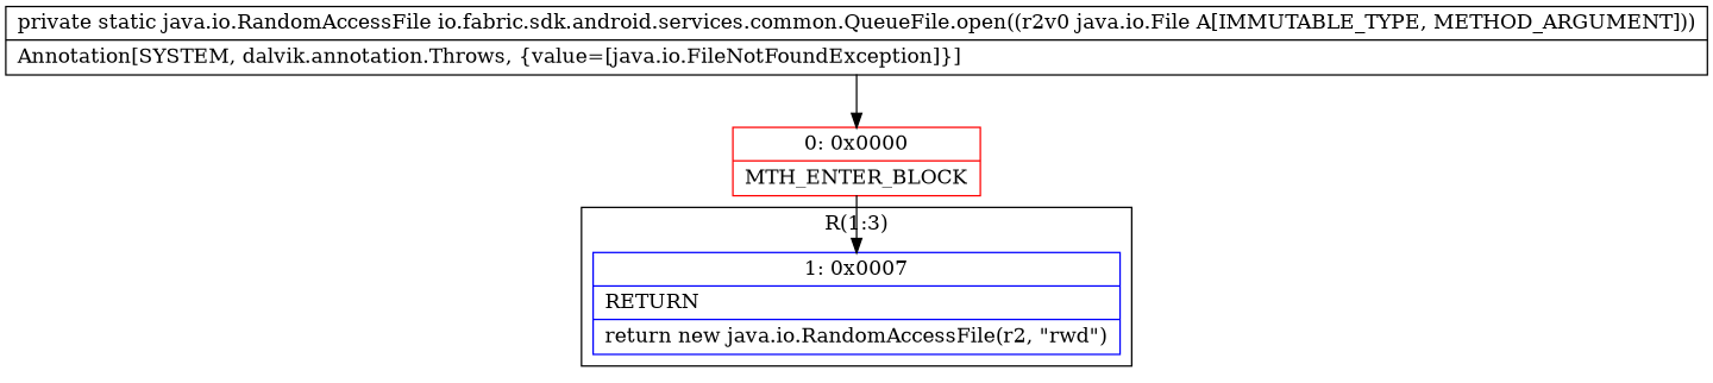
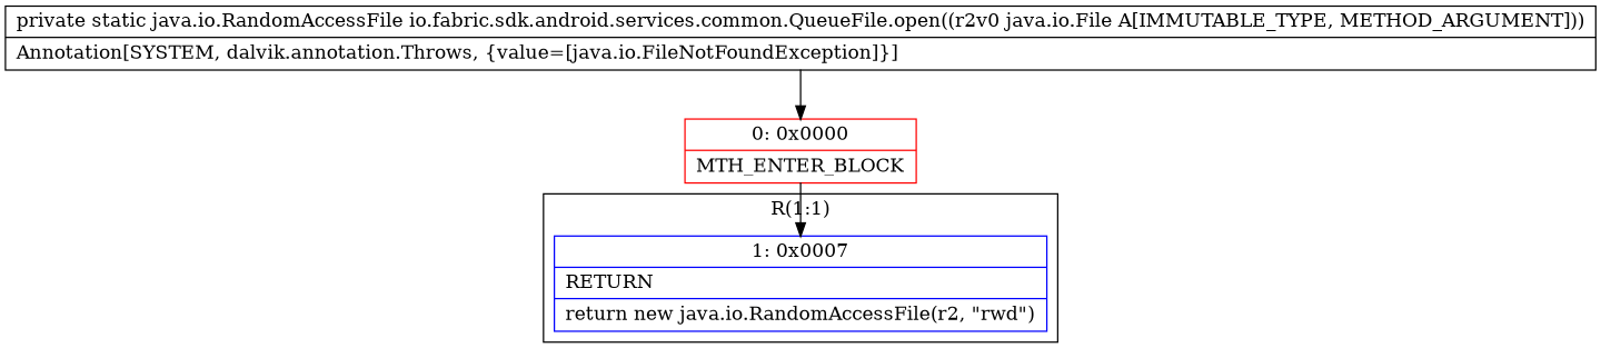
  digraph {
    node [shape=record]
    n1 [color=blue label="{1\:\ 0x0007|RETURN\l|return new java.io.RandomAccessFile(r2, \"rwd\")\l}"]
    n2 [color=red label="{0\:\ 0x0000|MTH_ENTER_BLOCK\l}"]
    n3 [label="{private static java.io.RandomAccessFile io.fabric.sdk.android.services.common.QueueFile.open((r2v0 java.io.File A[IMMUTABLE_TYPE, METHOD_ARGUMENT]))  | Annotation[SYSTEM, dalvik.annotation.Throws, \{value=[java.io.FileNotFoundException]\}]\l}"]
    subgraph cluster_1 {
-     label="R(1:3)"
+     label="R(1:1)"
      n1
    }
    n2 -> n1
    n3 -> n2
  }
